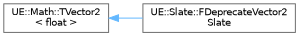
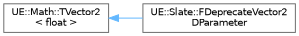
  digraph {
    rankdir=LR
    node [color=grey40 fillcolor=white fontname=Helvetica fontsize=10 shape=box style=filled]
    n1 [height=0.2 label="UE::Math::TVector2\l\< float \>" width=0.4]
-   n2 [height=0.2 label="UE::Slate::FDeprecateVector2\lSlate" width=0.4]
+   n2 [height=0.2 label="UE::Slate::FDeprecateVector2\lDParameter" width=0.4]
    n1 -> n2 [color=steelblue1 dir=back fontname=Helvetica fontsize=10 labelfontname=Helvetica labelfontsize=10 style=solid]
  }
